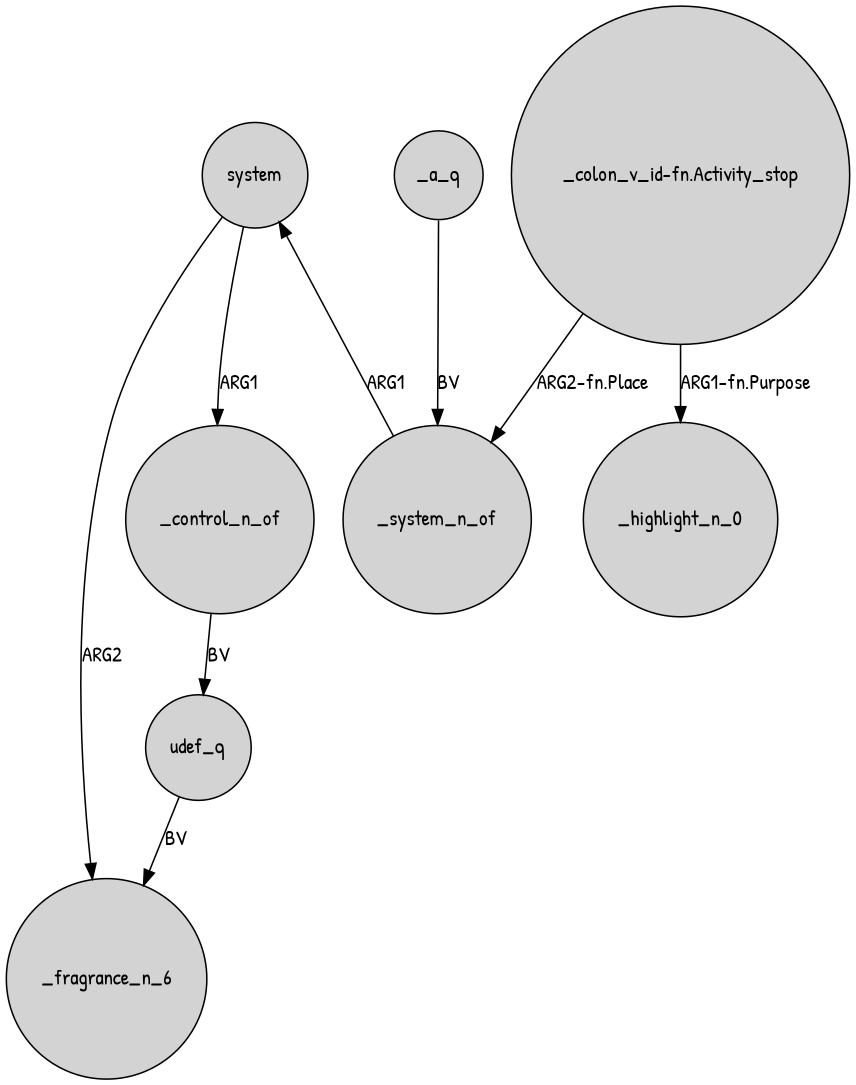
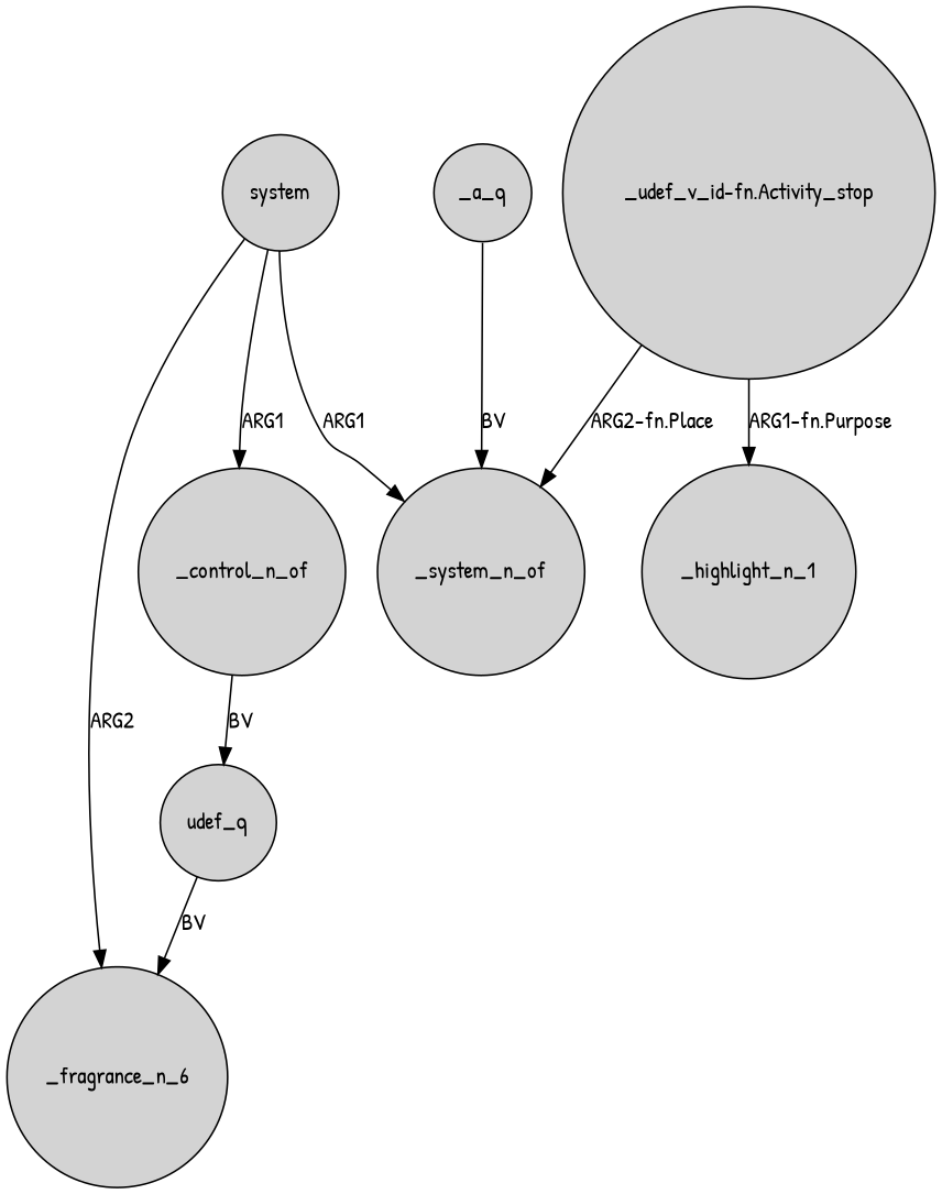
  digraph {
    fontname="Patrick Hand"
    node [fontname="Patrick Hand" shape=circle style=filled]
    edge [fontname="Patrick Hand"]
    n1 [label=system]
    _system_n_of
    _control_n_of
    n4 [label=_fragrance_n_6]
    udef_q
-   "_colon_v_id-fn.Activity_stop"
-   _highlight_n_1 [label=_highlight_n_0]
+   "_colon_v_id-fn.Activity_stop" [label="_udef_v_id-fn.Activity_stop"]
+   _highlight_n_1
    _a_q
-   _system_n_of -> n1 [label=ARG1]
+   n1 -> _system_n_of [label=ARG1]
    n1 -> _control_n_of [label=ARG1]
    n1 -> n4 [label=ARG2]
    _control_n_of -> udef_q [label=BV]
    udef_q -> n4 [label=BV]
    "_colon_v_id-fn.Activity_stop" -> _system_n_of [label="ARG2-fn.Place"]
    "_colon_v_id-fn.Activity_stop" -> _highlight_n_1 [label="ARG1-fn.Purpose"]
    _a_q -> _system_n_of [label=BV]
  }
